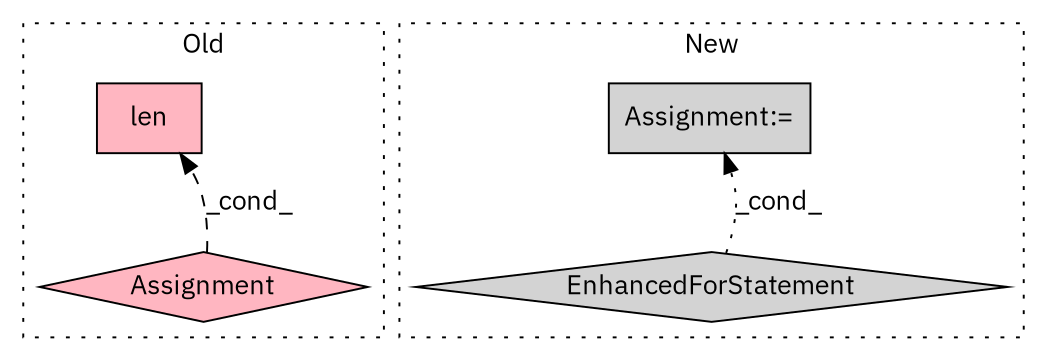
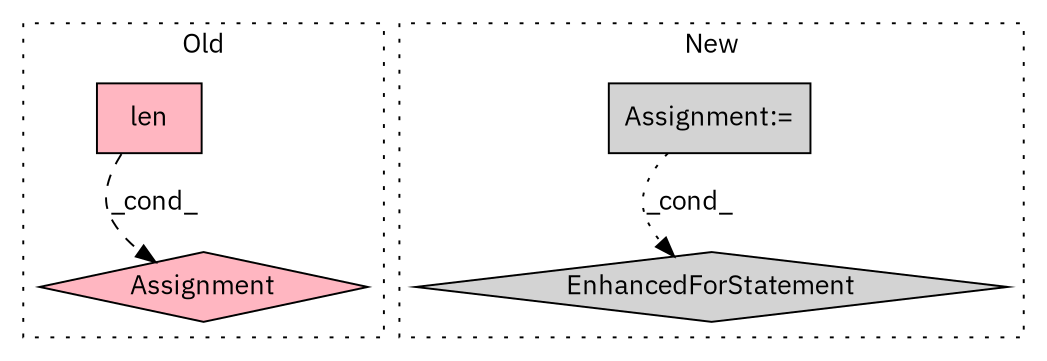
  digraph {
    fontname="IBM Plex Sans"
    node [fillcolor=lightpink fontname="IBM Plex Sans" shape=box style=filled]
    edge [fontname="IBM Plex Sans"]
    n1 [a=32 l="4,1" label=len s="24907,24924"]
    n2 [a=25 l="4,2" label=Assignment s="24938,24981" shape=diamond]
    n3 [a=7 fillcolor=lightgrey l="70,2" label="Assignment:=" s="24558,24664"]
    n4 [a=70 fillcolor=lightgrey l="69,2" label=EnhancedForStatement s="24674,24770" shape=diamond]
    subgraph cluster_1 {
      label=Old
      style=dotted
      n1
      n2
    }
    subgraph cluster_2 {
      label=New
      style=dotted
      n3
      n4
    }
-   n2 -> n1 [label=_cond_ style=dashed]
-   n4 -> n3 [label=_cond_ style=dotted]
+   n1 -> n2 [label=_cond_ style=dashed]
+   n3 -> n4 [label=_cond_ style=dotted]
  }
